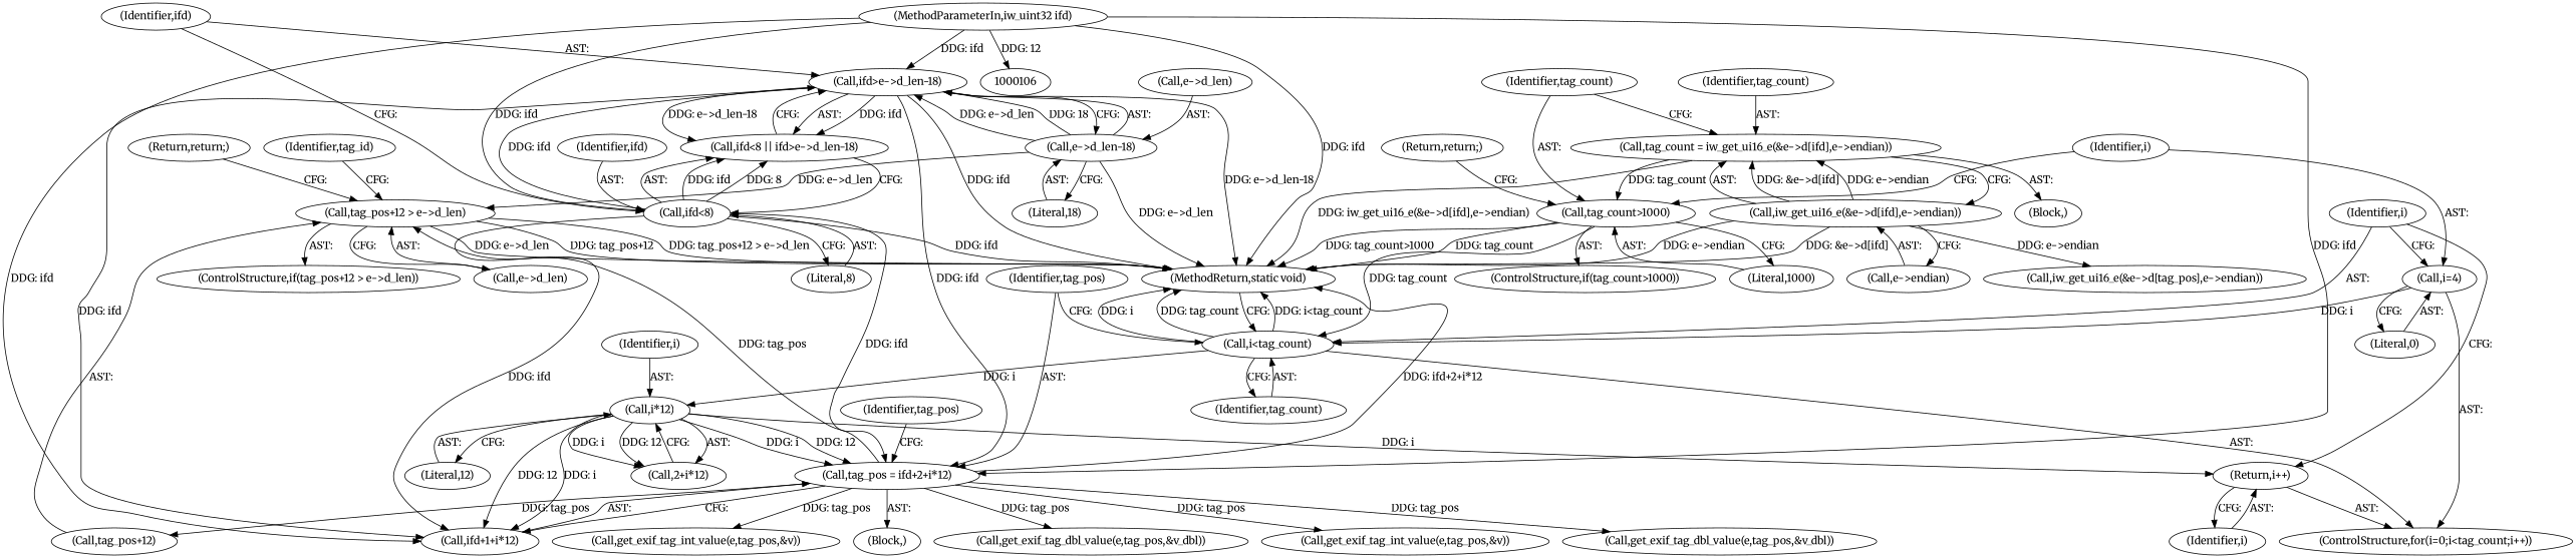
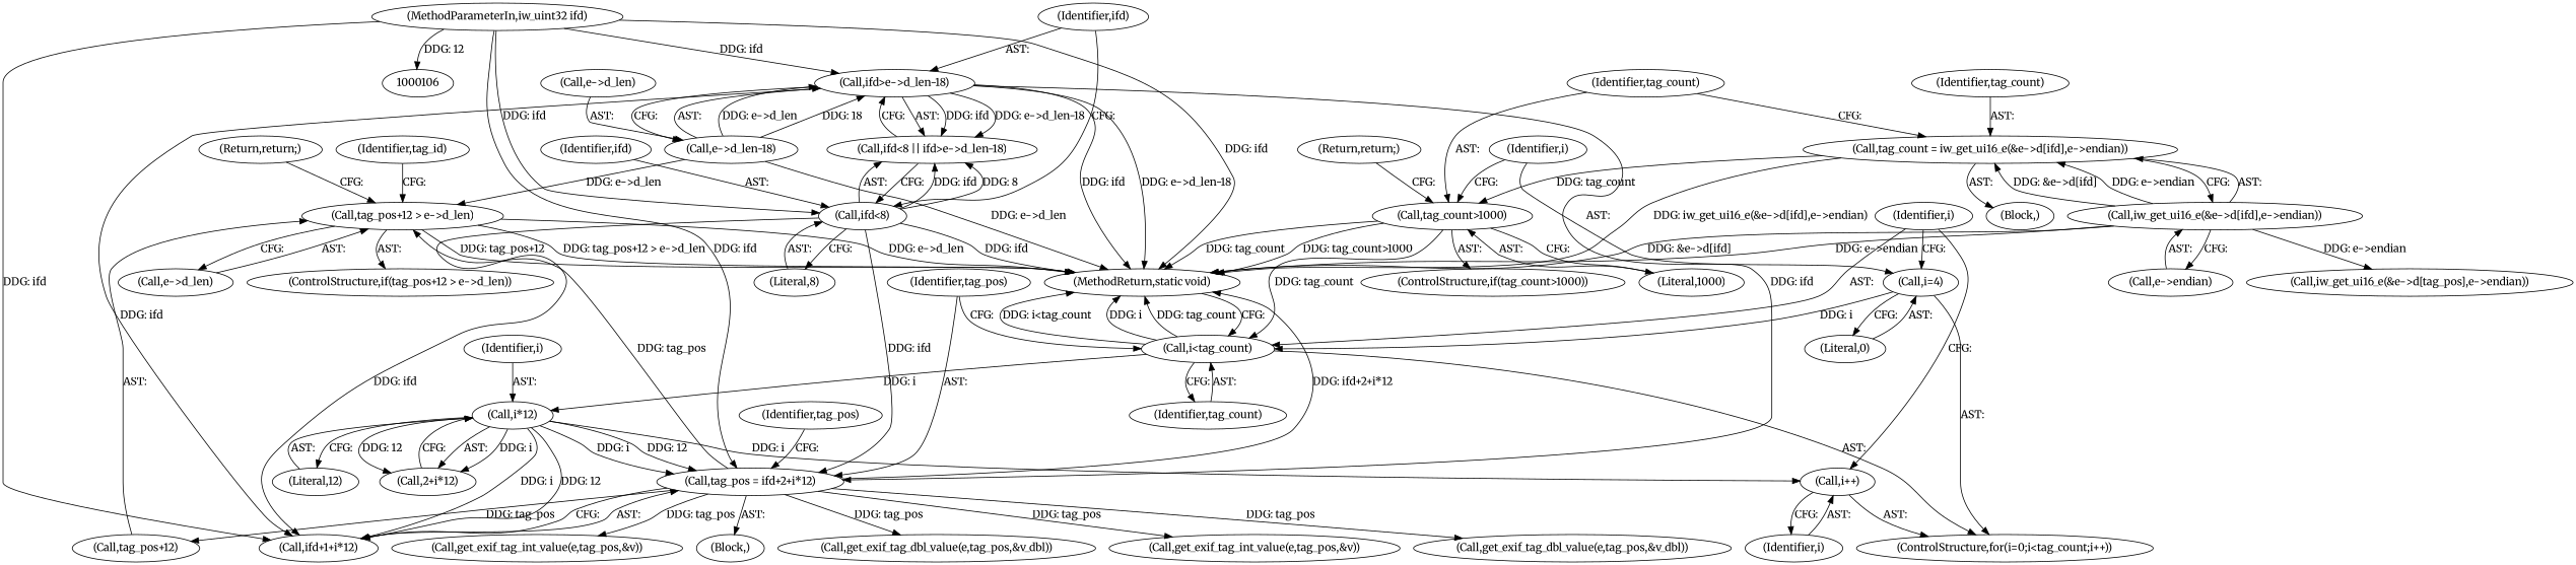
  digraph {
    fontname=Merriweather
    node [fontname=Merriweather]
    edge [fontname=Merriweather]
    n1 [label="(Call,tag_pos+12 > e->d_len)"]
    n2 [label="(ControlStructure,if(tag_pos+12 > e->d_len))"]
    n3 [label="(MethodReturn,static void)"]
    n4 [label="(Call,e->d_len)"]
    n5 [label="(Call,i<tag_count)"]
    n6 [label="(Call,tag_pos = ifd+2+i*12)"]
    n7 [label="(Call,get_exif_tag_int_value(e,tag_pos,&v))"]
    n8 [label="(Call,ifd+1+i*12)"]
    n9 [label="(Block,)"]
    n10 [label="(Call,get_exif_tag_dbl_value(e,tag_pos,&v_dbl))"]
    n11 [label="(Call,get_exif_tag_int_value(e,tag_pos,&v))"]
    n12 [label="(Call,get_exif_tag_dbl_value(e,tag_pos,&v_dbl))"]
    n13 [label="(Call,tag_pos+12)"]
    n14 [label="(Call,ifd>e->d_len-18)"]
    n15 [label="(Call,e->d_len-18)"]
    n16 [label="(Call,ifd<8 || ifd>e->d_len-18)"]
-   n17 [label="(Literal,18)"]
    n18 [label="(Call,ifd<8)"]
    n19 [label="(Literal,8)"]
    n20 [label="(MethodParameterIn,iw_uint32 ifd)"]
    1000106
    n22 [label="(Call,i*12)"]
-   n23 [label="(Return,i++)"]
+   n23 [label="(Call,i++)"]
    n24 [label="(Call,2+i*12)"]
    n25 [label="(Literal,12)"]
    n26 [label="(ControlStructure,for(i=0;i<tag_count;i++))"]
    n27 [label="(Identifier,i)"]
    n28 [label="(Identifier,tag_count)"]
    n29 [label="(Call,i=4)"]
    n30 [label="(Literal,0)"]
    n31 [label="(Call,tag_count>1000)"]
    n32 [label="(ControlStructure,if(tag_count>1000))"]
    n33 [label="(Literal,1000)"]
    n34 [label="(Call,tag_count = iw_get_ui16_e(&e->d[ifd],e->endian))"]
    n35 [label="(Call,iw_get_ui16_e(&e->d[ifd],e->endian))"]
    n36 [label="(Block,)"]
    n37 [label="(Call,e->endian)"]
    n38 [label="(Call,iw_get_ui16_e(&e->d[tag_pos],e->endian))"]
    n39 [label="(Identifier,tag_id)"]
    n40 [label="(Identifier,tag_pos)"]
    n41 [label="(Identifier,tag_count)"]
    n42 [label="(Identifier,ifd)"]
    n43 [label="(Identifier,tag_count)"]
    n44 [label="(Return,return;)"]
    n45 [label="(Call,e->d_len)"]
    n46 [label="(Identifier,i)"]
    n47 [label="(Identifier,ifd)"]
    n48 [label="(Identifier,i)"]
    n49 [label="(Identifier,tag_pos)"]
    n50 [label="(Return,return;)"]
    n51 [label="(Identifier,i)"]
    n1 -> n2 [label="AST: "]
    n1 -> n3 [label="DDG: tag_pos+12"]
    n1 -> n3 [label="DDG: tag_pos+12 > e->d_len"]
    n1 -> n3 [label="DDG: e->d_len"]
    n1 -> n4 [label="CFG: "]
    n3 -> n5 [label="CFG: "]
    n4 -> n1 [label="AST: "]
    n5 -> n3 [label="DDG: i<tag_count"]
    n5 -> n3 [label="DDG: i"]
    n5 -> n3 [label="DDG: tag_count"]
    n5 -> n22 [label="DDG: i"]
    n5 -> n26 [label="AST: "]
    n5 -> n28 [label="CFG: "]
    n6 -> n1 [label="DDG: tag_pos"]
    n6 -> n3 [label="DDG: ifd+2+i*12"]
    n6 -> n7 [label="DDG: tag_pos"]
    n6 -> n8 [label="CFG: "]
    n6 -> n9 [label="AST: "]
    n6 -> n10 [label="DDG: tag_pos"]
    n6 -> n11 [label="DDG: tag_pos"]
    n6 -> n12 [label="DDG: tag_pos"]
    n6 -> n13 [label="DDG: tag_pos"]
    n8 -> n6 [label="AST: "]
    n13 -> n1 [label="AST: "]
    n14 -> n3 [label="DDG: ifd"]
    n14 -> n3 [label="DDG: e->d_len-18"]
    n14 -> n6 [label="DDG: ifd"]
    n14 -> n8 [label="DDG: ifd"]
    n14 -> n15 [label="CFG: "]
    n14 -> n16 [label="AST: "]
    n14 -> n16 [label="DDG: ifd"]
    n14 -> n16 [label="DDG: e->d_len-18"]
    n15 -> n1 [label="DDG: e->d_len"]
    n15 -> n3 [label="DDG: e->d_len"]
    n15 -> n14 [label="AST: "]
    n15 -> n14 [label="DDG: e->d_len"]
    n15 -> n14 [label="DDG: 18"]
-   n15 -> n17 [label="CFG: "]
    n16 -> n14 [label="CFG: "]
    n16 -> n18 [label="CFG: "]
-   n17 -> n15 [label="AST: "]
    n18 -> n3 [label="DDG: ifd"]
    n18 -> n6 [label="DDG: ifd"]
    n18 -> n8 [label="DDG: ifd"]
-   n18 -> n14 [label="DDG: ifd"]
    n18 -> n16 [label="AST: "]
    n18 -> n16 [label="DDG: ifd"]
    n18 -> n16 [label="DDG: 8"]
    n18 -> n19 [label="CFG: "]
    n19 -> n18 [label="AST: "]
    n20 -> n3 [label="DDG: ifd"]
    n20 -> n6 [label="DDG: ifd"]
    n20 -> n8 [label="DDG: ifd"]
    n20 -> n14 [label="DDG: ifd"]
    n20 -> n18 [label="DDG: ifd"]
    n20 -> 1000106 [label="DDG: 12"]
    n22 -> n6 [label="DDG: i"]
    n22 -> n6 [label="DDG: 12"]
    n22 -> n8 [label="DDG: i"]
    n22 -> n8 [label="DDG: 12"]
    n22 -> n23 [label="DDG: i"]
    n22 -> n24 [label="AST: "]
    n22 -> n24 [label="DDG: i"]
    n22 -> n24 [label="DDG: 12"]
    n22 -> n25 [label="CFG: "]
    n23 -> n26 [label="AST: "]
    n23 -> n27 [label="CFG: "]
    n24 -> n22 [label="CFG: "]
    n25 -> n22 [label="AST: "]
    n27 -> n23 [label="AST: "]
    n28 -> n5 [label="AST: "]
    n29 -> n5 [label="DDG: i"]
    n29 -> n26 [label="AST: "]
    n29 -> n30 [label="CFG: "]
    n30 -> n29 [label="AST: "]
    n31 -> n3 [label="DDG: tag_count"]
    n31 -> n3 [label="DDG: tag_count>1000"]
    n31 -> n5 [label="DDG: tag_count"]
    n31 -> n32 [label="AST: "]
    n31 -> n33 [label="CFG: "]
    n33 -> n31 [label="AST: "]
    n34 -> n3 [label="DDG: iw_get_ui16_e(&e->d[ifd],e->endian)"]
    n34 -> n31 [label="DDG: tag_count"]
    n34 -> n35 [label="CFG: "]
    n34 -> n36 [label="AST: "]
    n35 -> n3 [label="DDG: &e->d[ifd]"]
    n35 -> n3 [label="DDG: e->endian"]
    n35 -> n34 [label="AST: "]
    n35 -> n34 [label="DDG: &e->d[ifd]"]
    n35 -> n34 [label="DDG: e->endian"]
    n35 -> n37 [label="CFG: "]
    n35 -> n38 [label="DDG: e->endian"]
    n37 -> n35 [label="AST: "]
    n39 -> n1 [label="CFG: "]
    n40 -> n6 [label="CFG: "]
    n41 -> n31 [label="AST: "]
    n41 -> n34 [label="CFG: "]
    n42 -> n18 [label="AST: "]
    n43 -> n34 [label="AST: "]
    n44 -> n1 [label="CFG: "]
    n45 -> n15 [label="AST: "]
    n46 -> n5 [label="AST: "]
    n46 -> n23 [label="CFG: "]
    n46 -> n29 [label="CFG: "]
    n47 -> n14 [label="AST: "]
    n47 -> n18 [label="CFG: "]
    n48 -> n29 [label="AST: "]
    n48 -> n31 [label="CFG: "]
    n49 -> n5 [label="CFG: "]
    n49 -> n6 [label="AST: "]
    n50 -> n31 [label="CFG: "]
    n51 -> n22 [label="AST: "]
  }
